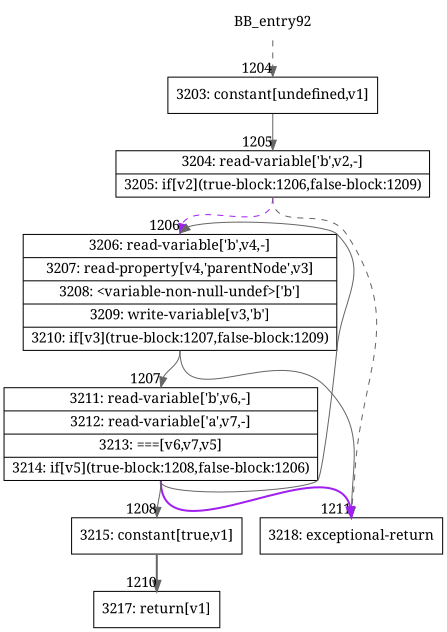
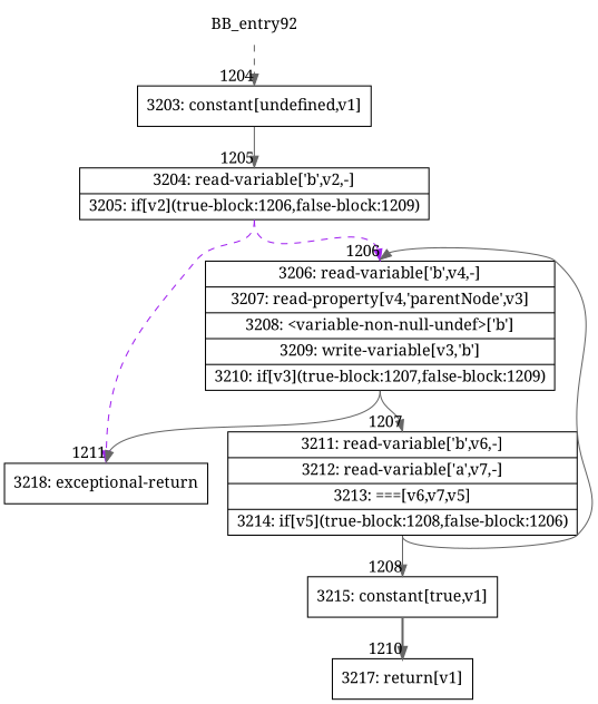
  digraph {
    fontname="Noto Serif"
    rankdir=TD
    node [fontname="Noto Serif" shape=record]
    edge [color=gray40 fontname="Noto Serif" headport=n style=solid tailport=s]
    n1 [label=BB_entry92 shape=none]
    n2 [label="{3203: constant[undefined,v1]}"]
    n3 [label="{3204: read-variable['b',v2,-]|3205: if[v2](true-block:1206,false-block:1209)}"]
    n4 [label="{3206: read-variable['b',v4,-]|3207: read-property[v4,'parentNode',v3]|3208: \<variable-non-null-undef\>['b']|3209: write-variable[v3,'b']|3210: if[v3](true-block:1207,false-block:1209)}"]
    n5 [label="{3218: exceptional-return}"]
    n6 [label="{3211: read-variable['b',v6,-]|3212: read-variable['a',v7,-]|3213: ===[v6,v7,v5]|3214: if[v5](true-block:1208,false-block:1206)}"]
    n7 [label="{3215: constant[true,v1]}"]
    n8 [label="{3217: return[v1]}"]
    n1 -> n2 [headlabel="    1204" style=dashed]
    n2 -> n3 [headlabel="      1205"]
    n3 -> n4 [color=purple headlabel="      1206" style=dashed]
-   n3 -> n5 [headlabel="      1211" style=dashed]
+   n3 -> n5 [color=purple headlabel="      1211" style=dashed]
    n4 -> n5
    n4 -> n6 [headlabel="      1207"]
    n6 -> n4
-   n6 -> n5 [color=purple style=bold]
    n6 -> n7 [headlabel="      1208"]
    n7 -> n8 [headlabel="      1210" style=bold]
  }
